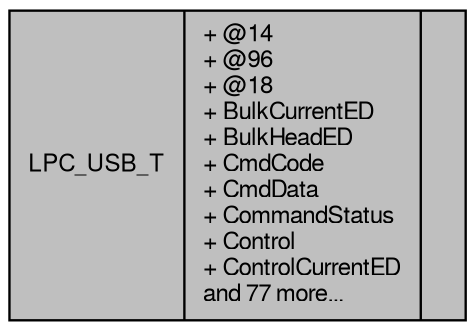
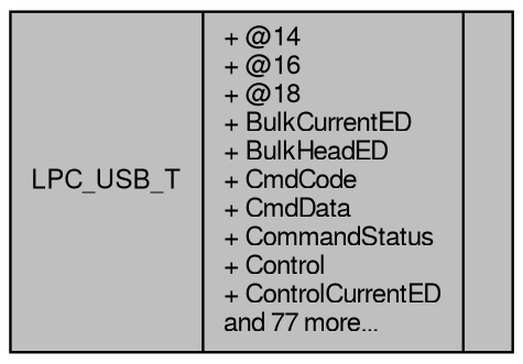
  digraph {
    rankdir=LR
-   n1 [color=black fillcolor=grey75 fontcolor=black fontname=FreeSans fontsize=10 height=0.2 label="{LPC_USB_T\n|+ @14\l+ @96\l+ @18\l+ BulkCurrentED\l+ BulkHeadED\l+ CmdCode\l+ CmdData\l+ CommandStatus\l+ Control\l+ ControlCurrentED\land 77 more...\l|}" shape=record style=filled width=0.4]
+   n1 [color=black fillcolor=grey75 fontcolor=black fontname=FreeSans fontsize=10 height=0.2 label="{LPC_USB_T\n|+ @14\l+ @16\l+ @18\l+ BulkCurrentED\l+ BulkHeadED\l+ CmdCode\l+ CmdData\l+ CommandStatus\l+ Control\l+ ControlCurrentED\land 77 more...\l|}" shape=record style=filled width=0.4]
  }
